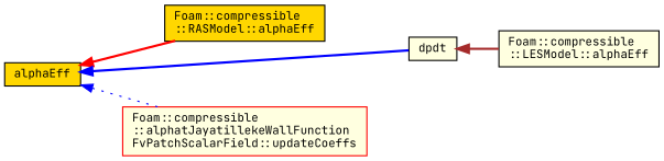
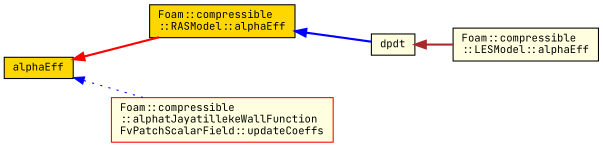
  digraph {
    fontname="JetBrains Mono"
    rankdir=LR
    node [color=black fillcolor=lightyellow fontname="JetBrains Mono" fontsize=10 shape=record style=filled]
    edge [color=blue dir=back fontname="JetBrains Mono" fontsize=10 labelfontname=FreeSans labelfontsize=10 style=bold]
    n1 [fillcolor=gold fontcolor=black height=0.2 label=alphaEff width=0.4]
    n2 [fillcolor=gold height=0.2 label="Foam::compressible\l::RASModel::alphaEff" width=0.4]
    n3 [height=0.2 label=dpdt width=0.4]
    n4 [color=red height=0.2 label="Foam::compressible\l::alphatJayatillekeWallFunction\lFvPatchScalarField::updateCoeffs" width=0.4]
    n5 [height=0.2 label="Foam::compressible\l::LESModel::alphaEff" width=0.4]
    n1 -> n2 [color=red]
-   n1 -> n3
+   n2 -> n3
    n1 -> n4 [style=dotted]
    n3 -> n5 [color=brown]
  }
